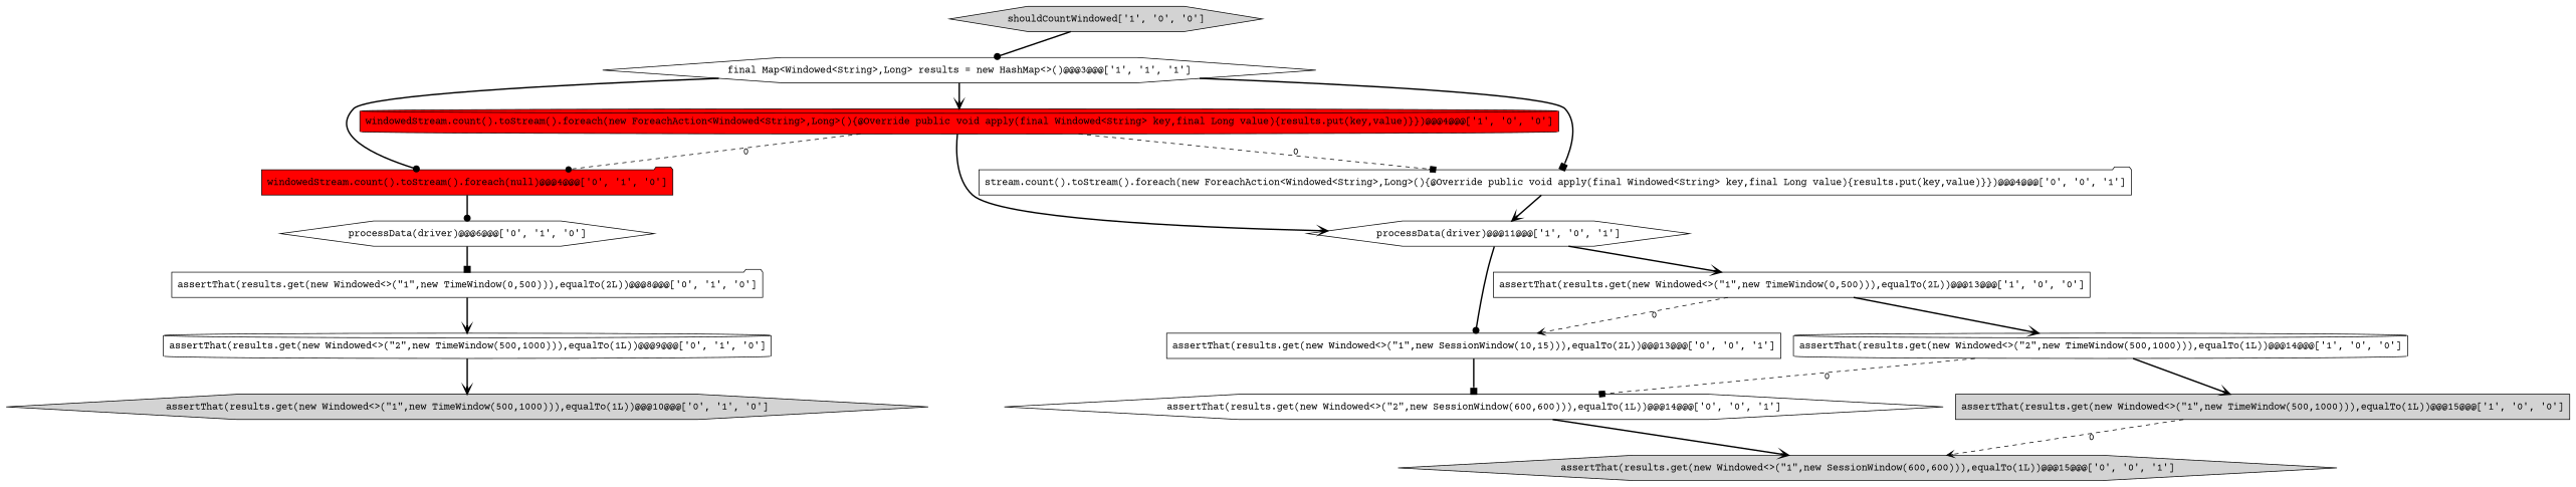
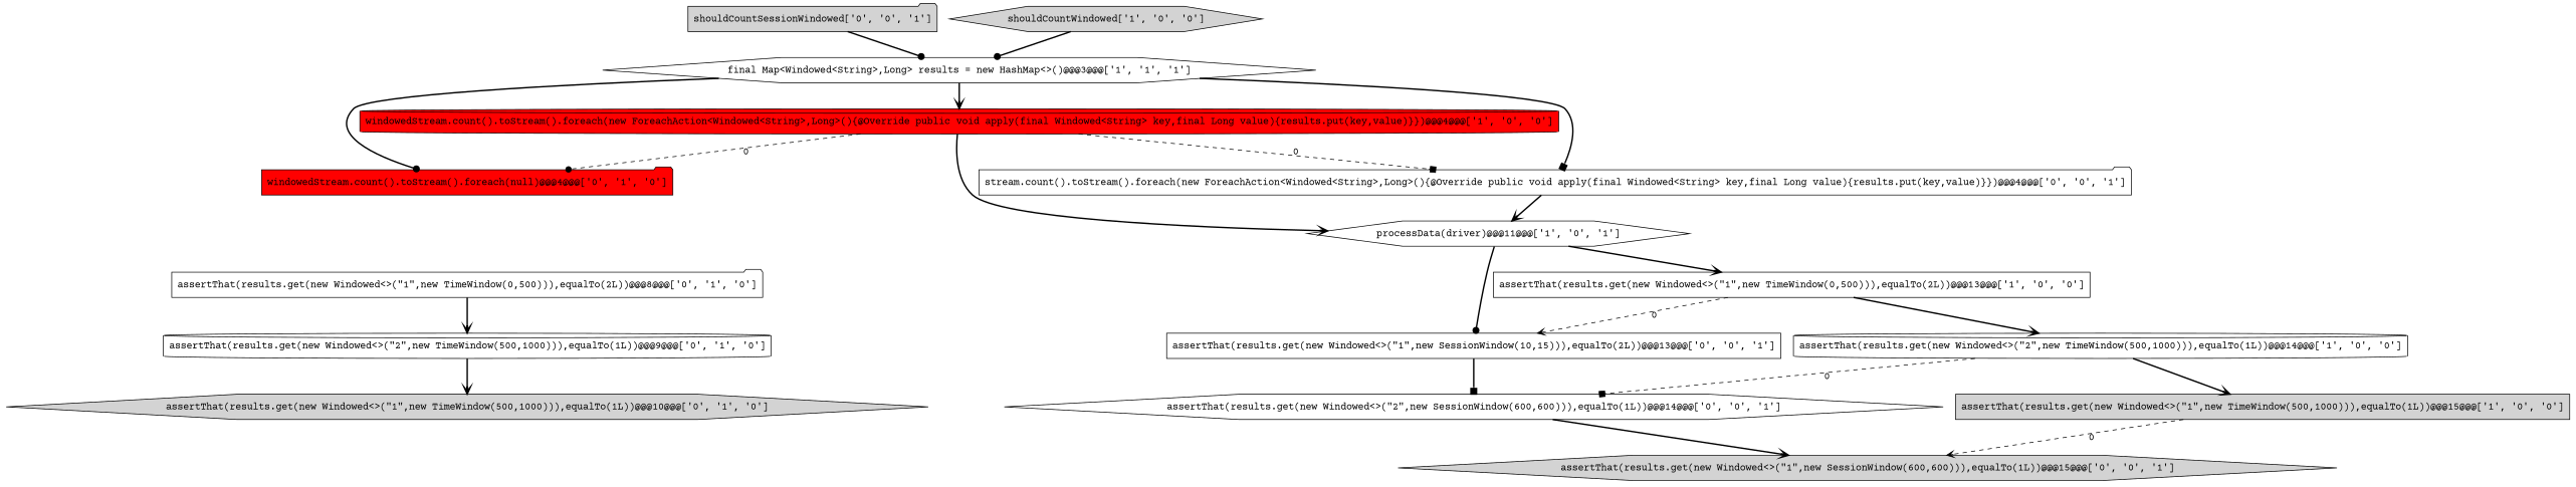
  digraph {
    fontname="Courier Prime"
    node [fillcolor=white fontname="Courier Prime" shape=hexagon style=filled]
    edge [arrowhead=vee fontname="Courier Prime" style=bold]
    n1 [label="assertThat(results.get(new Windowed<>(\"2\",new TimeWindow(500,1000))),equalTo(1L))@@@9@@@['0', '1', '0']" shape=cylinder]
    n2 [fillcolor=lightgray label="assertThat(results.get(new Windowed<>(\"1\",new TimeWindow(500,1000))),equalTo(1L))@@@10@@@['0', '1', '0']"]
-   n3 [label="processData(driver)@@@6@@@['0', '1', '0']"]
    n4 [label="assertThat(results.get(new Windowed<>(\"1\",new TimeWindow(0,500))),equalTo(2L))@@@8@@@['0', '1', '0']" shape=folder]
    n5 [label="final Map<Windowed<String>,Long> results = new HashMap<>()@@@3@@@['1', '1', '1']"]
    n6 [label="stream.count().toStream().foreach(new ForeachAction<Windowed<String>,Long>(){@Override public void apply(final Windowed<String> key,final Long value){results.put(key,value)}})@@@4@@@['0', '0', '1']" shape=folder]
    n7 [fillcolor=red label="windowedStream.count().toStream().foreach(null)@@@4@@@['0', '1', '0']" shape=folder]
    n8 [fillcolor=red label="windowedStream.count().toStream().foreach(new ForeachAction<Windowed<String>,Long>(){@Override public void apply(final Windowed<String> key,final Long value){results.put(key,value)}})@@@4@@@['1', '0', '0']" shape=cylinder]
    n9 [label="processData(driver)@@@11@@@['1', '0', '1']"]
    n10 [fillcolor=lightgray label="assertThat(results.get(new Windowed<>(\"1\",new TimeWindow(500,1000))),equalTo(1L))@@@15@@@['1', '0', '0']" shape=box]
    n11 [fillcolor=lightgray label="assertThat(results.get(new Windowed<>(\"1\",new SessionWindow(600,600))),equalTo(1L))@@@15@@@['0', '0', '1']"]
    n12 [label="assertThat(results.get(new Windowed<>(\"1\",new SessionWindow(10,15))),equalTo(2L))@@@13@@@['0', '0', '1']" shape=box]
    n13 [label="assertThat(results.get(new Windowed<>(\"2\",new SessionWindow(600,600))),equalTo(1L))@@@14@@@['0', '0', '1']"]
+   n14 [fillcolor=lightgray label="shouldCountSessionWindowed['0', '0', '1']" shape=folder]
    n15 [fillcolor=lightgray label="shouldCountWindowed['1', '0', '0']"]
    n16 [label="assertThat(results.get(new Windowed<>(\"1\",new TimeWindow(0,500))),equalTo(2L))@@@13@@@['1', '0', '0']" shape=box]
    n17 [label="assertThat(results.get(new Windowed<>(\"2\",new TimeWindow(500,1000))),equalTo(1L))@@@14@@@['1', '0', '0']" shape=cylinder]
    n1 -> n2
-   n3 -> n4 [arrowhead=box]
    n4 -> n1
    n5 -> n6 [arrowhead=box]
    n5 -> n7 [arrowhead=dot]
    n5 -> n8
    n6 -> n9
-   n7 -> n3 [arrowhead=dot]
    n8 -> n6 [arrowhead=box label=0 style=dashed]
    n8 -> n7 [arrowhead=dot label=0 style=dashed]
    n8 -> n9
    n9 -> n12 [arrowhead=dot]
    n9 -> n16
    n10 -> n11 [label=0 style=dashed]
    n12 -> n13 [arrowhead=box]
    n13 -> n11
+   n14 -> n5 [arrowhead=dot]
    n15 -> n5 [arrowhead=dot]
    n16 -> n12 [label=0 style=dashed]
    n16 -> n17
    n17 -> n10
    n17 -> n13 [arrowhead=box label=0 style=dashed]
  }
